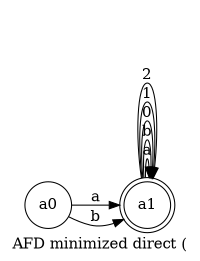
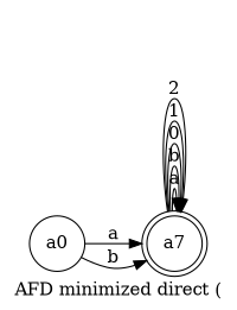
  digraph {
    label="AFD minimized direct ("
    rankdir=LR
    fontname="DejaVu Serif"
    node [fontname="DejaVu Serif"]
    edge [fontname="DejaVu Serif"]
    n1 [label=a0 shape=circle]
-   n2 [label=a1 shape=doublecircle]
+   n2 [label=a7 shape=doublecircle]
    n1 -> n2 [label=a]
    n1 -> n2 [label=b]
    n2 -> n2 [label=a]
    n2 -> n2 [label=b]
    n2 -> n2 [label=0]
    n2 -> n2 [label=1]
    n2 -> n2 [label=2]
  }
